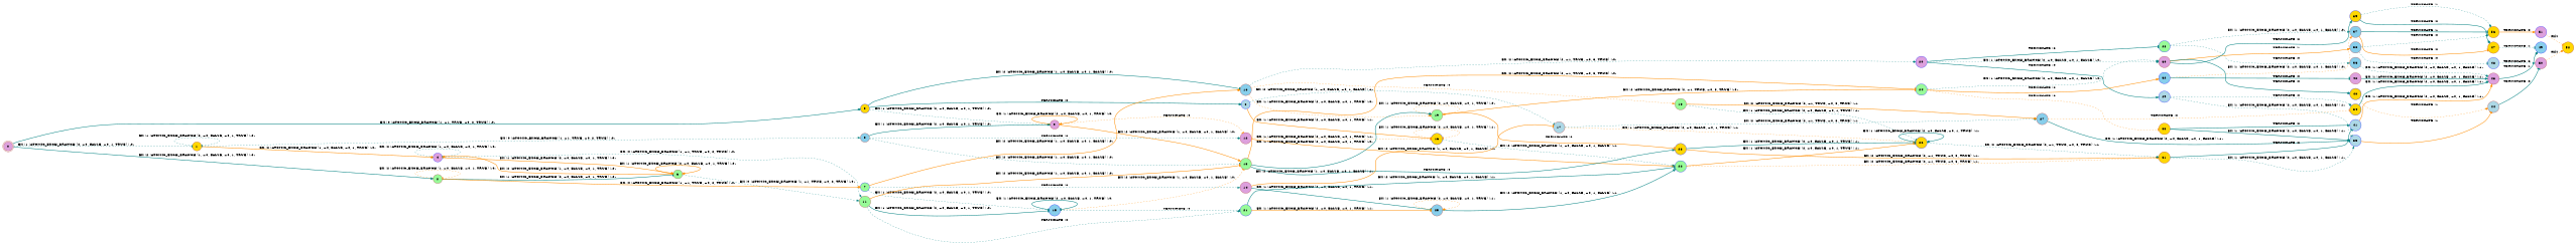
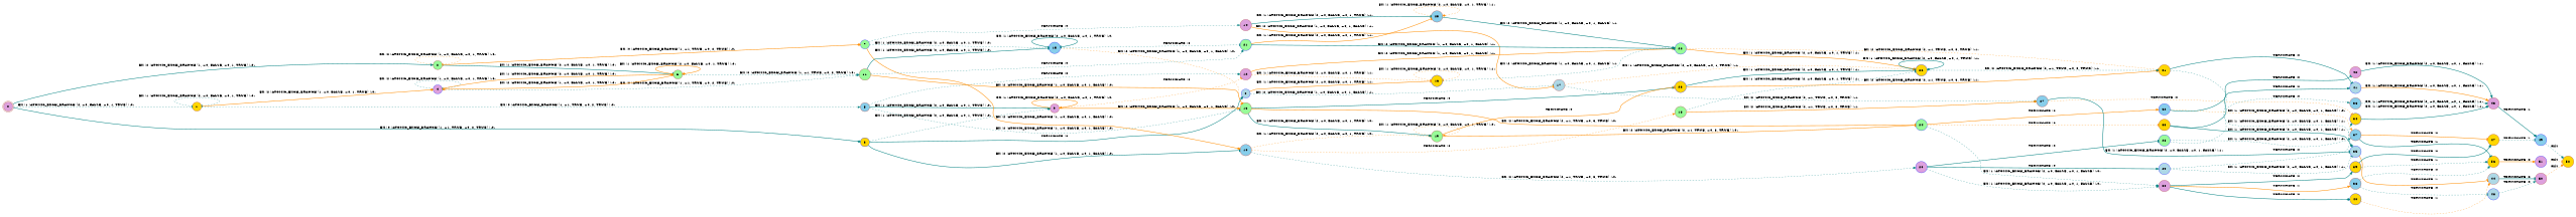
  digraph {
    rankdir=LR
    node [color=brown fillcolor=gold shape=circle style=filled]
    edge [arrowhead=tee color=teal style=bold]
    0 [fillcolor=plum peripheries=2]
    1
    2 [fillcolor=palegreen]
    3 [color=blue]
    4 [color=blue fillcolor=plum]
    5 [fillcolor=skyblue]
    6 [fillcolor=palegreen]
    7 [color=blue fillcolor=palegreen]
    8 [color=blue fillcolor=lightblue]
    9 [fillcolor=plum]
    10 [fillcolor=skyblue]
    11 [fillcolor=palegreen]
    12 [fillcolor=plum]
    13 [fillcolor=palegreen]
    14 [fillcolor=plum]
    15 [color=blue fillcolor=skyblue]
    16 [color=blue]
    17 [fillcolor=lightblue]
    18 [fillcolor=palegreen]
    19 [fillcolor=palegreen]
    20 [color=blue fillcolor=plum]
    21 [color=blue fillcolor=palegreen]
    22 [color=blue fillcolor=palegreen]
    23 [color=blue]
    24 [color=blue fillcolor=palegreen]
    25 [fillcolor=skyblue]
    26 [color=blue]
    27 [fillcolor=skyblue]
    28 [color=blue fillcolor=palegreen]
    29 [color=blue fillcolor=lightblue]
    30 [fillcolor=plum]
    31
    32 [color=blue fillcolor=skyblue]
    33
    34 [color=blue]
    35 [color=blue fillcolor=lightblue]
    36 [fillcolor=skyblue]
    37 [fillcolor=skyblue]
    38 [fillcolor=skyblue]
    39 [color=blue]
    40 [color=blue]
    41 [color=blue fillcolor=lightblue]
    42 [fillcolor=plum]
    43 [fillcolor=plum]
    44 [fillcolor=lightblue]
    n46 [label=56]
    47
    48 [color=blue fillcolor=lightblue]
    49 [color=blue fillcolor=skyblue]
    50 [fillcolor=plum]
    51 [color=blue fillcolor=plum]
    52
    0 -> 1 [label="EX !1 !ATOMIC_EXCH_BRANCH (2, +0, FALSE, +0, 1, TRUE) !:0:" style=dashed]
    0 -> 2 [arrowhead=normal label="EX !2 !ATOMIC_EXCH_BRANCH (1, +0, FALSE, +0, 1, TRUE) !:0:"]
    0 -> 3 [arrowhead=diamond label="EX !0 !ATOMIC_EXCH_BRANCH (1, +1, TRUE, +0, 2, TRUE) !:0:"]
    1 -> 1 [label="EX !1 !ATOMIC_EXCH_BRANCH (2, +0, FALSE, +0, 1, TRUE) !:0:" style=dashed]
    1 -> 4 [arrowhead=diamond color=darkorange label="EX !2 !ATOMIC_EXCH_BRANCH (1, +0, FALSE, +0, 1, TRUE) !:0:"]
    1 -> 5 [arrowhead=normal label="EX !0 !ATOMIC_EXCH_BRANCH (1, +1, TRUE, +0, 2, TRUE) !:0:" style=dashed]
    2 -> 2 [color=darkorange label="EX !2 !ATOMIC_EXCH_BRANCH (1, +0, FALSE, +0, 1, TRUE) !:0:" style=dashed]
    2 -> 6 [label="EX !1 !ATOMIC_EXCH_BRANCH (2, +0, FALSE, +0, 1, TRUE) !:0:"]
    2 -> 7 [arrowhead=diamond color=darkorange label="EX !0 !ATOMIC_EXCH_BRANCH (1, +1, TRUE, +0, 2, TRUE) !:0:"]
    3 -> 8 [arrowhead=diamond label="TERMINATE !0"]
    3 -> 9 [arrowhead=diamond label="EX !1 !ATOMIC_EXCH_BRANCH (2, +0, FALSE, +0, 1, TRUE) !:0:" style=dashed]
    3 -> 10 [label="EX !2 !ATOMIC_EXCH_BRANCH (1, +0, FALSE, +0, 1, FALSE) !:0:"]
    4 -> 4 [label="EX !2 !ATOMIC_EXCH_BRANCH (1, +0, FALSE, +0, 1, TRUE) !:0:" style=dashed]
    4 -> 6 [arrowhead=diamond color=darkorange label="EX !1 !ATOMIC_EXCH_BRANCH (2, +0, FALSE, +0, 1, TRUE) !:0:"]
    4 -> 11 [arrowhead=normal label="EX !0 !ATOMIC_EXCH_BRANCH (1, +1, TRUE, +0, 2, TRUE) !:0:" style=dashed]
    5 -> 9 [arrowhead=normal label="EX !1 !ATOMIC_EXCH_BRANCH (2, +0, FALSE, +0, 1, TRUE) !:0:"]
    5 -> 12 [arrowhead=diamond label="TERMINATE !0" style=dashed]
    5 -> 13 [label="EX !2 !ATOMIC_EXCH_BRANCH (1, +0, FALSE, +0, 1, FALSE) !:0:" style=dashed]
    6 -> 4 [arrowhead=normal color=darkorange label="EX !2 !ATOMIC_EXCH_BRANCH (1, +0, FALSE, +0, 1, TRUE) !:0:"]
    6 -> 6 [arrowhead=diamond color=darkorange label="EX !1 !ATOMIC_EXCH_BRANCH (2, +0, FALSE, +0, 1, TRUE) !:0:"]
    6 -> 11 [arrowhead=normal label="EX !0 !ATOMIC_EXCH_BRANCH (1, +1, TRUE, +0, 2, TRUE) !:0:" style=dashed]
    7 -> 10 [arrowhead=diamond color=darkorange label="EX !2 !ATOMIC_EXCH_BRANCH (1, +0, FALSE, +0, 1, FALSE) !:0:"]
    7 -> 14 [arrowhead=normal label="TERMINATE !0" style=dashed]
    7 -> 15 [label="EX !1 !ATOMIC_EXCH_BRANCH (2, +0, FALSE, +0, 1, TRUE) !:0:" style=dashed]
    8 -> 16 [color=darkorange label="EX !1 !ATOMIC_EXCH_BRANCH (2, +0, FALSE, +0, 1, TRUE) !:1:"]
    8 -> 17 [label="EX !2 !ATOMIC_EXCH_BRANCH (1, +0, FALSE, +0, 1, FALSE) !:1:" style=dashed]
    9 -> 9 [arrowhead=normal color=darkorange label="EX !1 !ATOMIC_EXCH_BRANCH (2, +0, FALSE, +0, 1, TRUE) !:0:"]
    9 -> 12 [color=darkorange label="TERMINATE !0" style=dashed]
    9 -> 13 [arrowhead=normal color=darkorange label="EX !2 !ATOMIC_EXCH_BRANCH (1, +0, FALSE, +0, 1, FALSE) !:0:"]
    10 -> 18 [arrowhead=normal color=darkorange label="TERMINATE !0" style=dashed]
    10 -> 19 [arrowhead=diamond color=darkorange label="EX !1 !ATOMIC_EXCH_BRANCH (2, +0, FALSE, +0, 1, TRUE) !:0:" style=dashed]
    10 -> 20 [arrowhead=diamond label="EX !2 !ATOMIC_EXCH_BRANCH (2, +1, TRUE, +0, 3, TRUE) !:0:" style=dashed]
    11 -> 13 [color=darkorange label="EX !2 !ATOMIC_EXCH_BRANCH (1, +0, FALSE, +0, 1, FALSE) !:0:"]
    11 -> 15 [label="EX !1 !ATOMIC_EXCH_BRANCH (2, +0, FALSE, +0, 1, TRUE) !:0:"]
    11 -> 21 [arrowhead=diamond label="TERMINATE !0" style=dashed]
    12 -> 16 [color=darkorange label="EX !1 !ATOMIC_EXCH_BRANCH (2, +0, FALSE, +0, 1, TRUE) !:1:" style=dashed]
    12 -> 22 [arrowhead=normal color=darkorange label="EX !2 !ATOMIC_EXCH_BRANCH (1, +0, FALSE, +0, 1, FALSE) !:1:"]
    13 -> 19 [arrowhead=diamond label="EX !1 !ATOMIC_EXCH_BRANCH (2, +0, FALSE, +0, 1, TRUE) !:0:"]
    13 -> 23 [arrowhead=normal label="TERMINATE !0"]
    13 -> 24 [color=darkorange label="EX !2 !ATOMIC_EXCH_BRANCH (2, +1, TRUE, +0, 3, TRUE) !:0:"]
    14 -> 17 [color=darkorange label="EX !2 !ATOMIC_EXCH_BRANCH (1, +0, FALSE, +0, 1, FALSE) !:1:"]
    14 -> 25 [label="EX !1 !ATOMIC_EXCH_BRANCH (2, +0, FALSE, +0, 1, TRUE) !:1:"]
    15 -> 13 [color=darkorange label="EX !2 !ATOMIC_EXCH_BRANCH (1, +0, FALSE, +0, 1, FALSE) !:0:" style=dashed]
    15 -> 15 [label="EX !1 !ATOMIC_EXCH_BRANCH (2, +0, FALSE, +0, 1, TRUE) !:0:"]
    15 -> 21 [label="TERMINATE !0" style=dashed]
    16 -> 16 [color=darkorange label="EX !1 !ATOMIC_EXCH_BRANCH (2, +0, FALSE, +0, 1, TRUE) !:1:" style=dashed]
    16 -> 22 [arrowhead=normal label="EX !2 !ATOMIC_EXCH_BRANCH (1, +0, FALSE, +0, 1, FALSE) !:1:" style=dashed]
    17 -> 26 [arrowhead=normal color=darkorange label="EX !1 !ATOMIC_EXCH_BRANCH (2, +0, FALSE, +0, 1, TRUE) !:1:" style=dashed]
    17 -> 27 [arrowhead=diamond label="EX !2 !ATOMIC_EXCH_BRANCH (2, +1, TRUE, +0, 3, TRUE) !:1:" style=dashed]
    18 -> 26 [label="EX !1 !ATOMIC_EXCH_BRANCH (2, +0, FALSE, +0, 1, TRUE) !:1:" style=dashed]
    18 -> 27 [arrowhead=diamond color=darkorange label="EX !2 !ATOMIC_EXCH_BRANCH (2, +1, TRUE, +0, 3, TRUE) !:1:"]
    19 -> 19 [arrowhead=normal color=darkorange label="EX !1 !ATOMIC_EXCH_BRANCH (2, +0, FALSE, +0, 1, TRUE) !:0:" style=dashed]
    19 -> 23 [color=darkorange label="TERMINATE !0"]
    19 -> 24 [color=darkorange label="EX !2 !ATOMIC_EXCH_BRANCH (2, +1, TRUE, +0, 3, TRUE) !:0:"]
    20 -> 28 [label="TERMINATE !2"]
    20 -> 29 [arrowhead=normal label="TERMINATE !0"]
    20 -> 30 [arrowhead=diamond label="EX !1 !ATOMIC_EXCH_BRANCH (2, +0, FALSE, +0, 1, FALSE) !:0:" style=dashed]
    21 -> 22 [label="EX !2 !ATOMIC_EXCH_BRANCH (1, +0, FALSE, +0, 1, FALSE) !:1:"]
    21 -> 25 [color=darkorange label="EX !1 !ATOMIC_EXCH_BRANCH (2, +0, FALSE, +0, 1, TRUE) !:1:"]
    22 -> 26 [arrowhead=diamond color=darkorange label="EX !1 !ATOMIC_EXCH_BRANCH (2, +0, FALSE, +0, 1, TRUE) !:1:"]
    22 -> 31 [color=darkorange label="EX !2 !ATOMIC_EXCH_BRANCH (2, +1, TRUE, +0, 3, TRUE) !:1:" style=dashed]
    23 -> 26 [label="EX !1 !ATOMIC_EXCH_BRANCH (2, +0, FALSE, +0, 1, TRUE) !:1:"]
    23 -> 31 [arrowhead=diamond color=darkorange label="EX !2 !ATOMIC_EXCH_BRANCH (2, +1, TRUE, +0, 3, TRUE) !:1:"]
    24 -> 30 [arrowhead=diamond label="EX !1 !ATOMIC_EXCH_BRANCH (2, +0, FALSE, +0, 1, FALSE) !:0:" style=dashed]
    24 -> 32 [arrowhead=normal color=darkorange label="TERMINATE !2"]
    24 -> 33 [color=darkorange label="TERMINATE !0" style=dashed]
    25 -> 22 [arrowhead=normal label="EX !2 !ATOMIC_EXCH_BRANCH (1, +0, FALSE, +0, 1, FALSE) !:1:"]
    25 -> 25 [arrowhead=diamond color=darkorange label="EX !1 !ATOMIC_EXCH_BRANCH (2, +0, FALSE, +0, 1, TRUE) !:1:" style=dashed]
    26 -> 26 [arrowhead=diamond label="EX !1 !ATOMIC_EXCH_BRANCH (2, +0, FALSE, +0, 1, TRUE) !:1:"]
    26 -> 31 [arrowhead=diamond label="EX !2 !ATOMIC_EXCH_BRANCH (2, +1, TRUE, +0, 3, TRUE) !:1:" style=dashed]
    27 -> 34 [color=darkorange label="TERMINATE !2" style=dashed]
    27 -> 35 [label="EX !1 !ATOMIC_EXCH_BRANCH (2, +0, FALSE, +0, 1, FALSE) !:1:"]
    28 -> 36 [arrowhead=normal label="TERMINATE !0" style=dashed]
    28 -> 37 [arrowhead=normal label="EX !1 !ATOMIC_EXCH_BRANCH (2, +0, FALSE, +0, 1, FALSE) !:0:" style=dashed]
    29 -> 34 [arrowhead=diamond label="TERMINATE !2" style=dashed]
    29 -> 35 [label="EX !1 !ATOMIC_EXCH_BRANCH (2, +0, FALSE, +0, 1, FALSE) !:1:" style=dashed]
    30 -> 38 [arrowhead=normal color=darkorange label="TERMINATE !1"]
    30 -> 39 [arrowhead=normal label="TERMINATE !2"]
    30 -> 40 [arrowhead=diamond label="TERMINATE !0"]
    31 -> 35 [arrowhead=normal label="EX !1 !ATOMIC_EXCH_BRANCH (2, +0, FALSE, +0, 1, FALSE) !:1:" style=dashed]
    31 -> 41 [label="TERMINATE !2"]
    32 -> 37 [arrowhead=normal color=darkorange label="EX !1 !ATOMIC_EXCH_BRANCH (2, +0, FALSE, +0, 1, FALSE) !:0:" style=dashed]
    32 -> 42 [label="TERMINATE !0"]
    33 -> 35 [arrowhead=diamond label="EX !1 !ATOMIC_EXCH_BRANCH (2, +0, FALSE, +0, 1, FALSE) !:1:"]
    33 -> 41 [arrowhead=normal label="TERMINATE !2"]
    34 -> 43 [arrowhead=diamond label="EX !1 !ATOMIC_EXCH_BRANCH (2, +0, FALSE, +0, 1, FALSE) !:1:"]
    35 -> 44 [color=darkorange label="TERMINATE !1"]
    36 -> 43 [arrowhead=diamond label="EX !1 !ATOMIC_EXCH_BRANCH (2, +0, FALSE, +0, 1, FALSE) !:1:" style=dashed]
    37 -> n46 [label="TERMINATE !1"]
    37 -> 47 [color=darkorange label="TERMINATE !0"]
    38 -> n46 [arrowhead=diamond label="TERMINATE !2" style=dashed]
    38 -> 48 [label="TERMINATE !0" style=dashed]
    39 -> n46 [arrowhead=diamond label="TERMINATE !1" style=dashed]
    39 -> 47 [arrowhead=diamond label="TERMINATE !0"]
    40 -> 44 [arrowhead=diamond color=darkorange label="TERMINATE !1" style=dashed]
    41 -> 43 [arrowhead=normal color=darkorange label="EX !1 !ATOMIC_EXCH_BRANCH (2, +0, FALSE, +0, 1, FALSE) !:1:"]
    42 -> 43 [arrowhead=normal label="EX !1 !ATOMIC_EXCH_BRANCH (2, +0, FALSE, +0, 1, FALSE) !:1:"]
    43 -> 49 [arrowhead=diamond label="TERMINATE !1"]
    44 -> 50 [label="TERMINATE !2"]
    n46 -> 51 [arrowhead=normal color=darkorange label="TERMINATE !0"]
    47 -> 49 [label="TERMINATE !1" style=dashed]
    48 -> 50 [arrowhead=normal label="TERMINATE !2" style=dashed]
+   49 -> 52 [arrowhead=diamond label=exit style=dashed]
    50 -> 52 [arrowhead=diamond color=darkorange label=exit style=dashed]
    51 -> 52 [color=darkorange label=exit style=dashed]
  }
